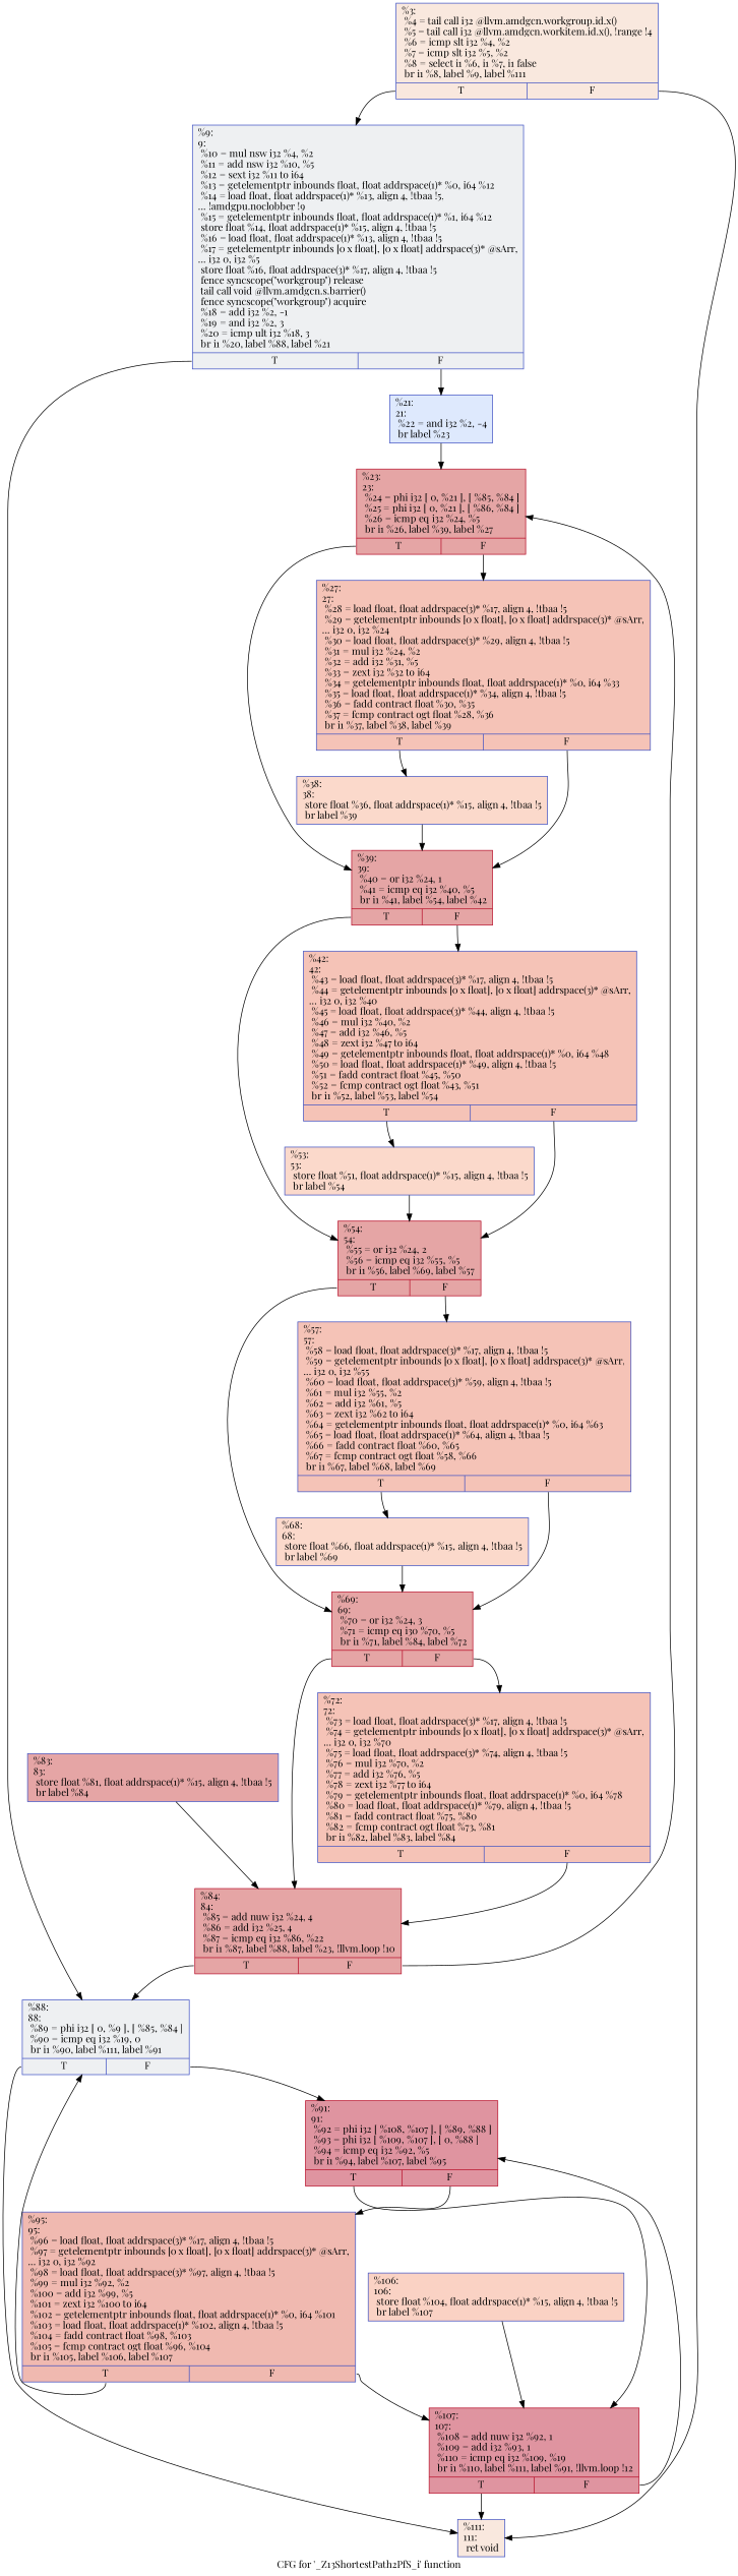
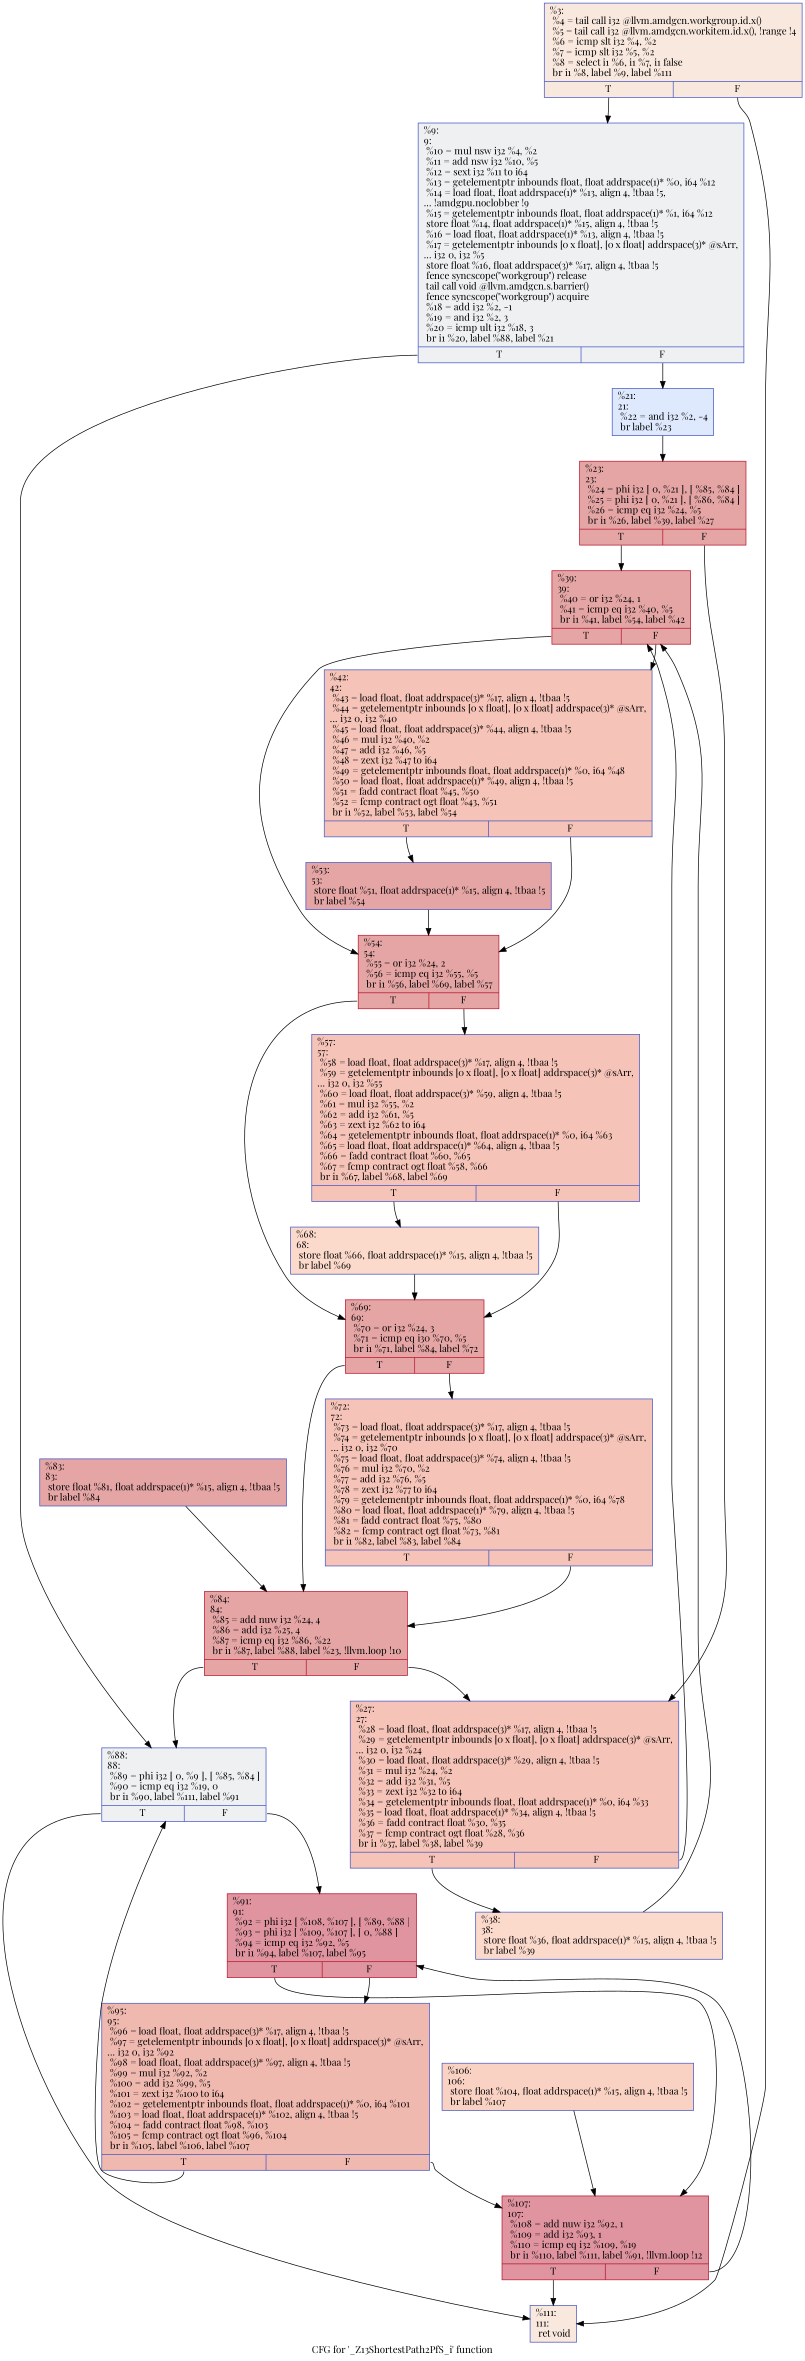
  digraph {
    fontname="Playfair Display"
    label="CFG for '_Z13ShortestPath2PfS_i' function"
    node [color="#3d50c3ff" fillcolor="#c5333470" fontname="Playfair Display" shape=record style=filled]
    edge [fontname="Playfair Display" tailport=s0]
    n1 [fillcolor="#f2cab570" label="{%3:\l  %4 = tail call i32 @llvm.amdgcn.workgroup.id.x()\l  %5 = tail call i32 @llvm.amdgcn.workitem.id.x(), !range !4\l  %6 = icmp slt i32 %4, %2\l  %7 = icmp slt i32 %5, %2\l  %8 = select i1 %6, i1 %7, i1 false\l  br i1 %8, label %9, label %111\l|{<s0>T|<s1>F}}"]
    n2 [fillcolor="#d9dce170" label="{%9:\l9:                                                \l  %10 = mul nsw i32 %4, %2\l  %11 = add nsw i32 %10, %5\l  %12 = sext i32 %11 to i64\l  %13 = getelementptr inbounds float, float addrspace(1)* %0, i64 %12\l  %14 = load float, float addrspace(1)* %13, align 4, !tbaa !5,\l... !amdgpu.noclobber !9\l  %15 = getelementptr inbounds float, float addrspace(1)* %1, i64 %12\l  store float %14, float addrspace(1)* %15, align 4, !tbaa !5\l  %16 = load float, float addrspace(1)* %13, align 4, !tbaa !5\l  %17 = getelementptr inbounds [0 x float], [0 x float] addrspace(3)* @sArr,\l... i32 0, i32 %5\l  store float %16, float addrspace(3)* %17, align 4, !tbaa !5\l  fence syncscope(\"workgroup\") release\l  tail call void @llvm.amdgcn.s.barrier()\l  fence syncscope(\"workgroup\") acquire\l  %18 = add i32 %2, -1\l  %19 = and i32 %2, 3\l  %20 = icmp ult i32 %18, 3\l  br i1 %20, label %88, label %21\l|{<s0>T|<s1>F}}"]
    n3 [fillcolor="#f2cab570" label="{%111:\l111:                                              \l  ret void\l}"]
    n4 [fillcolor="#d9dce170" label="{%88:\l88:                                               \l  %89 = phi i32 [ 0, %9 ], [ %85, %84 ]\l  %90 = icmp eq i32 %19, 0\l  br i1 %90, label %111, label %91\l|{<s0>T|<s1>F}}"]
    n5 [fillcolor="#b5cdfa70" label="{%21:\l21:                                               \l  %22 = and i32 %2, -4\l  br label %23\l}"]
    n6 [color="#b70d28ff" fillcolor="#b70d2870" label="{%91:\l91:                                               \l  %92 = phi i32 [ %108, %107 ], [ %89, %88 ]\l  %93 = phi i32 [ %109, %107 ], [ 0, %88 ]\l  %94 = icmp eq i32 %92, %5\l  br i1 %94, label %107, label %95\l|{<s0>T|<s1>F}}"]
    n7 [color="#b70d28ff" label="{%23:\l23:                                               \l  %24 = phi i32 [ 0, %21 ], [ %85, %84 ]\l  %25 = phi i32 [ 0, %21 ], [ %86, %84 ]\l  %26 = icmp eq i32 %24, %5\l  br i1 %26, label %39, label %27\l|{<s0>T|<s1>F}}"]
    n8 [color="#b70d28ff" fillcolor="#b70d2870" label="{%107:\l107:                                              \l  %108 = add nuw i32 %92, 1\l  %109 = add i32 %93, 1\l  %110 = icmp eq i32 %109, %19\l  br i1 %110, label %111, label %91, !llvm.loop !12\l|{<s0>T|<s1>F}}"]
    n9 [fillcolor="#de614d70" label="{%95:\l95:                                               \l  %96 = load float, float addrspace(3)* %17, align 4, !tbaa !5\l  %97 = getelementptr inbounds [0 x float], [0 x float] addrspace(3)* @sArr,\l... i32 0, i32 %92\l  %98 = load float, float addrspace(3)* %97, align 4, !tbaa !5\l  %99 = mul i32 %92, %2\l  %100 = add i32 %99, %5\l  %101 = zext i32 %100 to i64\l  %102 = getelementptr inbounds float, float addrspace(1)* %0, i64 %101\l  %103 = load float, float addrspace(1)* %102, align 4, !tbaa !5\l  %104 = fadd contract float %98, %103\l  %105 = fcmp contract ogt float %96, %104\l  br i1 %105, label %106, label %107\l|{<s0>T|<s1>F}}"]
    n10 [color="#b70d28ff" label="{%39:\l39:                                               \l  %40 = or i32 %24, 1\l  %41 = icmp eq i32 %40, %5\l  br i1 %41, label %54, label %42\l|{<s0>T|<s1>F}}"]
    n11 [fillcolor="#e8765c70" label="{%27:\l27:                                               \l  %28 = load float, float addrspace(3)* %17, align 4, !tbaa !5\l  %29 = getelementptr inbounds [0 x float], [0 x float] addrspace(3)* @sArr,\l... i32 0, i32 %24\l  %30 = load float, float addrspace(3)* %29, align 4, !tbaa !5\l  %31 = mul i32 %24, %2\l  %32 = add i32 %31, %5\l  %33 = zext i32 %32 to i64\l  %34 = getelementptr inbounds float, float addrspace(1)* %0, i64 %33\l  %35 = load float, float addrspace(1)* %34, align 4, !tbaa !5\l  %36 = fadd contract float %30, %35\l  %37 = fcmp contract ogt float %28, %36\l  br i1 %37, label %38, label %39\l|{<s0>T|<s1>F}}"]
    n12 [color="#b70d28ff" label="{%54:\l54:                                               \l  %55 = or i32 %24, 2\l  %56 = icmp eq i32 %55, %5\l  br i1 %56, label %69, label %57\l|{<s0>T|<s1>F}}"]
    n13 [fillcolor="#e8765c70" label="{%42:\l42:                                               \l  %43 = load float, float addrspace(3)* %17, align 4, !tbaa !5\l  %44 = getelementptr inbounds [0 x float], [0 x float] addrspace(3)* @sArr,\l... i32 0, i32 %40\l  %45 = load float, float addrspace(3)* %44, align 4, !tbaa !5\l  %46 = mul i32 %40, %2\l  %47 = add i32 %46, %5\l  %48 = zext i32 %47 to i64\l  %49 = getelementptr inbounds float, float addrspace(1)* %0, i64 %48\l  %50 = load float, float addrspace(1)* %49, align 4, !tbaa !5\l  %51 = fadd contract float %45, %50\l  %52 = fcmp contract ogt float %43, %51\l  br i1 %52, label %53, label %54\l|{<s0>T|<s1>F}}"]
    n14 [fillcolor="#f7a88970" label="{%38:\l38:                                               \l  store float %36, float addrspace(1)* %15, align 4, !tbaa !5\l  br label %39\l}"]
    n15 [color="#b70d28ff" label="{%69:\l69:                                               \l  %70 = or i32 %24, 3\l  %71 = icmp eq i30 %70, %5\l  br i1 %71, label %84, label %72\l|{<s0>T|<s1>F}}"]
    n16 [fillcolor="#e8765c70" label="{%57:\l57:                                               \l  %58 = load float, float addrspace(3)* %17, align 4, !tbaa !5\l  %59 = getelementptr inbounds [0 x float], [0 x float] addrspace(3)* @sArr,\l... i32 0, i32 %55\l  %60 = load float, float addrspace(3)* %59, align 4, !tbaa !5\l  %61 = mul i32 %55, %2\l  %62 = add i32 %61, %5\l  %63 = zext i32 %62 to i64\l  %64 = getelementptr inbounds float, float addrspace(1)* %0, i64 %63\l  %65 = load float, float addrspace(1)* %64, align 4, !tbaa !5\l  %66 = fadd contract float %60, %65\l  %67 = fcmp contract ogt float %58, %66\l  br i1 %67, label %68, label %69\l|{<s0>T|<s1>F}}"]
-   n17 [fillcolor="#f7a88970" label="{%53:\l53:                                               \l  store float %51, float addrspace(1)* %15, align 4, !tbaa !5\l  br label %54\l}"]
+   n17 [label="{%53:\l53:                                               \l  store float %51, float addrspace(1)* %15, align 4, !tbaa !5\l  br label %54\l}"]
    n18 [color="#b70d28ff" label="{%84:\l84:                                               \l  %85 = add nuw i32 %24, 4\l  %86 = add i32 %25, 4\l  %87 = icmp eq i32 %86, %22\l  br i1 %87, label %88, label %23, !llvm.loop !10\l|{<s0>T|<s1>F}}"]
    n19 [fillcolor="#e8765c70" label="{%72:\l72:                                               \l  %73 = load float, float addrspace(3)* %17, align 4, !tbaa !5\l  %74 = getelementptr inbounds [0 x float], [0 x float] addrspace(3)* @sArr,\l... i32 0, i32 %70\l  %75 = load float, float addrspace(3)* %74, align 4, !tbaa !5\l  %76 = mul i32 %70, %2\l  %77 = add i32 %76, %5\l  %78 = zext i32 %77 to i64\l  %79 = getelementptr inbounds float, float addrspace(1)* %0, i64 %78\l  %80 = load float, float addrspace(1)* %79, align 4, !tbaa !5\l  %81 = fadd contract float %75, %80\l  %82 = fcmp contract ogt float %73, %81\l  br i1 %82, label %83, label %84\l|{<s0>T|<s1>F}}"]
    n20 [fillcolor="#f7a88970" label="{%68:\l68:                                               \l  store float %66, float addrspace(1)* %15, align 4, !tbaa !5\l  br label %69\l}"]
    n21 [label="{%83:\l83:                                               \l  store float %81, float addrspace(1)* %15, align 4, !tbaa !5\l  br label %84\l}"]
    n22 [fillcolor="#f4987a70" label="{%106:\l106:                                              \l  store float %104, float addrspace(1)* %15, align 4, !tbaa !5\l  br label %107\l}"]
    n1 -> n2
    n1 -> n3 [tailport=s1]
    n2 -> n4
    n2 -> n5 [tailport=s1]
    n4 -> n3
    n4 -> n6 [tailport=s1]
    n5 -> n7
    n6 -> n8
    n6 -> n9 [tailport=s1]
    n7 -> n10
    n7 -> n11 [tailport=s1]
    n8 -> n3
    n8 -> n6 [tailport=s1]
    n9 -> n4
    n9 -> n8 [tailport=s1]
    n10 -> n12
    n10 -> n13 [tailport=s1]
    n11 -> n10 [tailport=s1]
    n11 -> n14
    n12 -> n15
    n12 -> n16 [tailport=s1]
    n13 -> n12 [tailport=s1]
    n13 -> n17
    n14 -> n10
    n15 -> n18
    n15 -> n19 [tailport=s1]
    n16 -> n15 [tailport=s1]
    n16 -> n20
    n17 -> n12
    n18 -> n4
-   n18 -> n7 [tailport=s1]
+   n18 -> n11 [tailport=s1]
    n19 -> n18 [tailport=s1]
    n20 -> n15
    n21 -> n18
    n22 -> n8
  }
